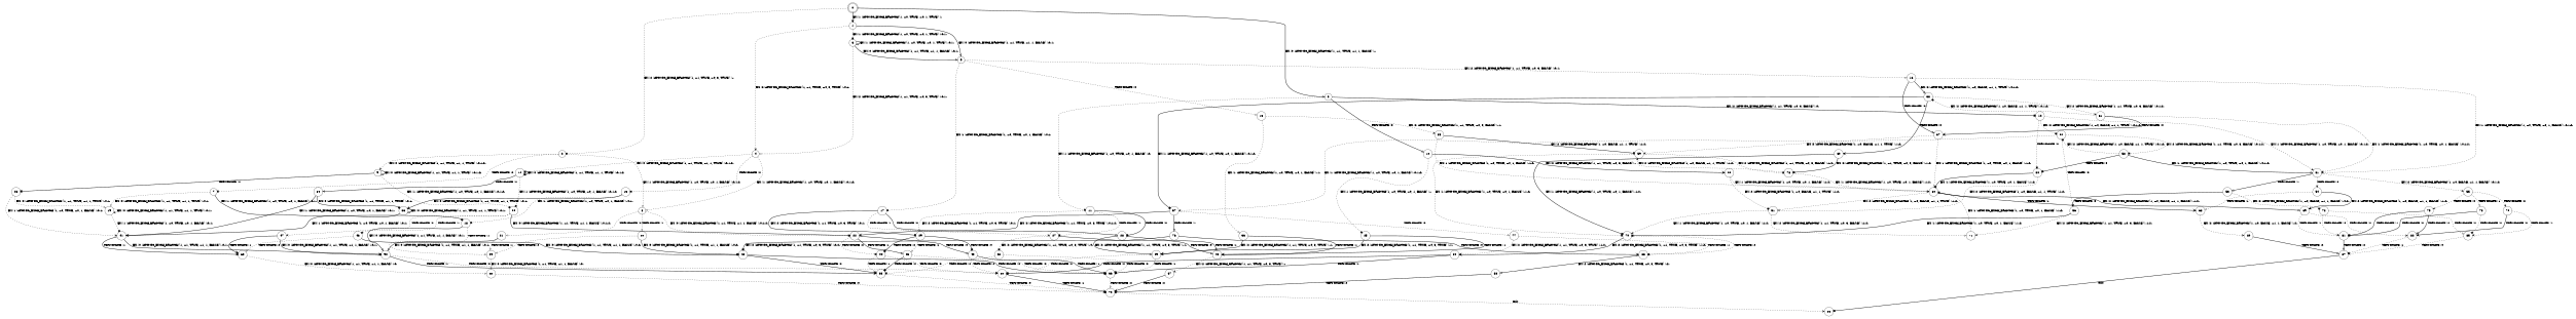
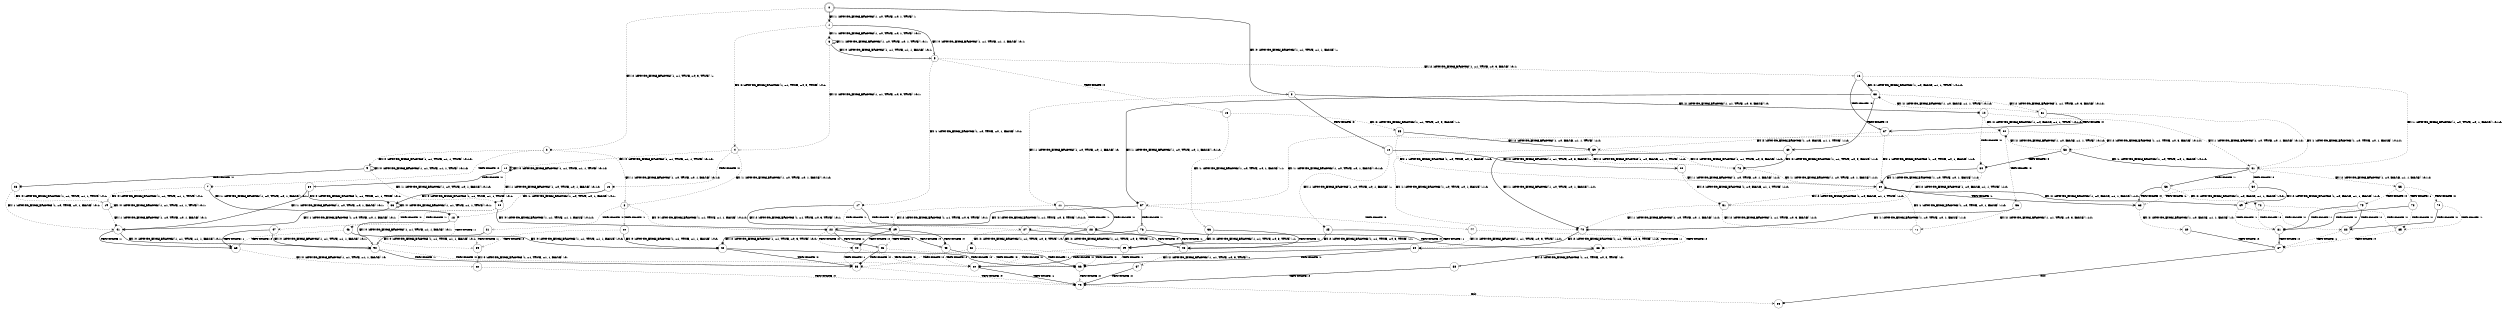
  digraph {
    node [shape=circle]
    edge [arrowhead=box style=dashed]
    0 [peripheries=2]
    1
    2
    3
    4
    5
    6
    7
    8
    9
    10
    11
    12
    13
    14
    15
    16
    17
    18
    19
    20
    21
    22
    23
    24
    25
    26
    27
    28
    29
    30
    31
    32
    33
    34
    35
    36
    37
    38
    39
    n41 [label=90]
    41
    42
    43
    44
    45
    46
    47
    48
    49
    50
    51
    52
    53
    54
    55
    56
    57
    58
    59
    60
    61
    62
    63
    64
    65
    66
    67
    68
    69
    70
    71
    72
    73
    74
    75
    76
    77
    78
    79
    80
    81
    82
    83
    84
    85
    86
    87
    88
    0 -> 1 [arrowhead=vee label="EX !1 !ATOMIC_EXCH_BRANCH (1, +0, TRUE, +0, 1, TRUE) !::" style=bold]
    0 -> 2 [label="EX !2 !ATOMIC_EXCH_BRANCH (1, +1, TRUE, +0, 3, TRUE) !::"]
    0 -> 3 [arrowhead=onormal label="EX !0 !ATOMIC_EXCH_BRANCH (1, +1, TRUE, +1, 1, FALSE) !::" style=bold]
    1 -> 4 [arrowhead=vee label="EX !2 !ATOMIC_EXCH_BRANCH (1, +1, TRUE, +0, 3, TRUE) !:0:1:"]
    1 -> 5 [arrowhead=onormal label="EX !0 !ATOMIC_EXCH_BRANCH (1, +1, TRUE, +1, 1, FALSE) !:0:1:" style=bold]
    1 -> 6 [label="EX !1 !ATOMIC_EXCH_BRANCH (1, +0, TRUE, +0, 1, TRUE) !:0:1:"]
    2 -> 7 [label="TERMINATE !2"]
    2 -> 8 [arrowhead=onormal label="EX !1 !ATOMIC_EXCH_BRANCH (1, +0, TRUE, +0, 1, FALSE) !:0:1:2:"]
    2 -> 9 [arrowhead=vee label="EX !0 !ATOMIC_EXCH_BRANCH (1, +1, TRUE, +1, 1, TRUE) !:0:1:2:"]
    3 -> 10 [arrowhead=onormal label="TERMINATE !0" style=bold]
    3 -> 11 [label="EX !1 !ATOMIC_EXCH_BRANCH (1, +0, TRUE, +0, 1, FALSE) !:0:"]
    3 -> 12 [label="EX !2 !ATOMIC_EXCH_BRANCH (1, +1, TRUE, +0, 3, FALSE) !:0:" style=bold]
    4 -> 8 [arrowhead=onormal label="EX !1 !ATOMIC_EXCH_BRANCH (1, +0, TRUE, +0, 1, FALSE) !:0:1:2:"]
    4 -> 13 [label="TERMINATE !2"]
    4 -> 14 [label="EX !0 !ATOMIC_EXCH_BRANCH (1, +1, TRUE, +1, 1, TRUE) !:0:1:2:"]
    5 -> 15 [arrowhead=onormal label="TERMINATE !0"]
    5 -> 16 [arrowhead=onormal label="EX !2 !ATOMIC_EXCH_BRANCH (1, +1, TRUE, +0, 3, FALSE) !:0:1:"]
    5 -> 17 [label="EX !1 !ATOMIC_EXCH_BRANCH (1, +0, TRUE, +0, 1, FALSE) !:0:1:"]
    6 -> 4 [arrowhead=onormal label="EX !2 !ATOMIC_EXCH_BRANCH (1, +1, TRUE, +0, 3, TRUE) !:0:1:"]
    6 -> 5 [arrowhead=onormal label="EX !0 !ATOMIC_EXCH_BRANCH (1, +1, TRUE, +1, 1, FALSE) !:0:1:" style=bold]
    6 -> 6 [arrowhead=onormal label="EX !1 !ATOMIC_EXCH_BRANCH (1, +0, TRUE, +0, 1, TRUE) !:0:1:" style=bold]
    7 -> 18 [label="EX !1 !ATOMIC_EXCH_BRANCH (1, +0, TRUE, +0, 1, FALSE) !:0:1:" style=bold]
    7 -> 19 [arrowhead=onormal label="EX !0 !ATOMIC_EXCH_BRANCH (1, +1, TRUE, +1, 1, TRUE) !:0:1:"]
    8 -> 20 [arrowhead=onormal label="TERMINATE !1"]
    8 -> 21 [arrowhead=onormal label="TERMINATE !2"]
    8 -> 22 [label="EX !0 !ATOMIC_EXCH_BRANCH (1, +1, TRUE, +1, 1, FALSE) !:0:1:2:"]
    9 -> 9 [arrowhead=onormal label="EX !0 !ATOMIC_EXCH_BRANCH (1, +1, TRUE, +1, 1, TRUE) !:0:1:2:" style=bold]
    9 -> 23 [label="TERMINATE !2" style=bold]
    9 -> 24 [label="EX !1 !ATOMIC_EXCH_BRANCH (1, +0, TRUE, +0, 1, FALSE) !:0:1:2:"]
    10 -> 25 [label="EX !1 !ATOMIC_EXCH_BRANCH (1, +0, TRUE, +0, 1, FALSE) !::"]
    10 -> 26 [arrowhead=vee label="EX !2 !ATOMIC_EXCH_BRANCH (1, +1, TRUE, +0, 3, FALSE) !::" style=bold]
    11 -> 27 [label="TERMINATE !1"]
    11 -> 28 [label="TERMINATE !0" style=bold]
    11 -> 29 [arrowhead=onormal label="EX !2 !ATOMIC_EXCH_BRANCH (1, +1, TRUE, +0, 3, TRUE) !:0:1:"]
    12 -> 30 [label="TERMINATE !0"]
    12 -> 31 [arrowhead=vee label="EX !1 !ATOMIC_EXCH_BRANCH (1, +0, TRUE, +0, 1, FALSE) !:0:1:2:"]
    12 -> 32 [label="EX !2 !ATOMIC_EXCH_BRANCH (1, +0, FALSE, +1, 1, TRUE) !:0:1:2:"]
    13 -> 18 [label="EX !1 !ATOMIC_EXCH_BRANCH (1, +0, TRUE, +0, 1, FALSE) !:0:1:"]
    13 -> 33 [arrowhead=vee label="EX !0 !ATOMIC_EXCH_BRANCH (1, +1, TRUE, +1, 1, TRUE) !:0:1:" style=bold]
    14 -> 14 [label="EX !0 !ATOMIC_EXCH_BRANCH (1, +1, TRUE, +1, 1, TRUE) !:0:1:2:" style=bold]
    14 -> 24 [label="EX !1 !ATOMIC_EXCH_BRANCH (1, +0, TRUE, +0, 1, FALSE) !:0:1:2:"]
    14 -> 34 [arrowhead=onormal label="TERMINATE !2" style=bold]
    15 -> 35 [arrowhead=vee label="EX !2 !ATOMIC_EXCH_BRANCH (1, +1, TRUE, +0, 3, FALSE) !:1:"]
    15 -> 36 [arrowhead=onormal label="EX !1 !ATOMIC_EXCH_BRANCH (1, +0, TRUE, +0, 1, FALSE) !:1:"]
    16 -> 31 [arrowhead=vee label="EX !1 !ATOMIC_EXCH_BRANCH (1, +0, TRUE, +0, 1, FALSE) !:0:1:2:"]
    16 -> 37 [arrowhead=onormal label="TERMINATE !0" style=bold]
    16 -> 38 [arrowhead=onormal label="EX !2 !ATOMIC_EXCH_BRANCH (1, +0, FALSE, +1, 1, TRUE) !:0:1:2:" style=bold]
    17 -> 27 [arrowhead=vee label="TERMINATE !1"]
    17 -> 28 [arrowhead=onormal label="TERMINATE !0" style=bold]
    17 -> 29 [label="EX !2 !ATOMIC_EXCH_BRANCH (1, +1, TRUE, +0, 3, TRUE) !:0:1:" style=bold]
    18 -> 39 [arrowhead=onormal label="TERMINATE !1"]
    18 -> n41 [arrowhead=onormal label="EX !0 !ATOMIC_EXCH_BRANCH (1, +1, TRUE, +1, 1, FALSE) !:0:1:" style=bold]
    19 -> 19 [arrowhead=vee label="EX !0 !ATOMIC_EXCH_BRANCH (1, +1, TRUE, +1, 1, TRUE) !:0:1:"]
    19 -> 41 [label="EX !1 !ATOMIC_EXCH_BRANCH (1, +0, TRUE, +0, 1, FALSE) !:0:1:"]
    20 -> 39 [arrowhead=onormal label="TERMINATE !2"]
    20 -> 42 [label="EX !0 !ATOMIC_EXCH_BRANCH (1, +1, TRUE, +1, 1, FALSE) !:0:2:" style=bold]
    21 -> 39 [arrowhead=onormal label="TERMINATE !1"]
    21 -> n41 [arrowhead=onormal label="EX !0 !ATOMIC_EXCH_BRANCH (1, +1, TRUE, +1, 1, FALSE) !:0:1:" style=bold]
    22 -> 43 [arrowhead=onormal label="TERMINATE !1" style=bold]
    22 -> 44 [label="TERMINATE !2"]
    22 -> 45 [arrowhead=onormal label="TERMINATE !0" style=bold]
    23 -> 19 [arrowhead=onormal label="EX !0 !ATOMIC_EXCH_BRANCH (1, +1, TRUE, +1, 1, TRUE) !:0:1:"]
    23 -> 41 [arrowhead=vee label="EX !1 !ATOMIC_EXCH_BRANCH (1, +0, TRUE, +0, 1, FALSE) !:0:1:"]
    24 -> 22 [arrowhead=onormal label="EX !0 !ATOMIC_EXCH_BRANCH (1, +1, TRUE, +1, 1, FALSE) !:0:1:2:" style=bold]
    24 -> 46 [label="TERMINATE !1"]
    24 -> 47 [arrowhead=vee label="TERMINATE !2"]
    25 -> 48 [arrowhead=onormal label="TERMINATE !1" style=bold]
    25 -> 49 [arrowhead=vee label="EX !2 !ATOMIC_EXCH_BRANCH (1, +1, TRUE, +0, 3, TRUE) !:1:" style=bold]
    26 -> 50 [arrowhead=vee label="EX !1 !ATOMIC_EXCH_BRANCH (1, +0, TRUE, +0, 1, FALSE) !:1:2:"]
    26 -> 51 [label="EX !2 !ATOMIC_EXCH_BRANCH (1, +0, FALSE, +1, 1, TRUE) !:1:2:"]
    27 -> 48 [arrowhead=onormal label="TERMINATE !0" style=bold]
    27 -> 52 [label="EX !2 !ATOMIC_EXCH_BRANCH (1, +1, TRUE, +0, 3, TRUE) !:0:"]
    28 -> 48 [arrowhead=onormal label="TERMINATE !1" style=bold]
    28 -> 49 [arrowhead=onormal label="EX !2 !ATOMIC_EXCH_BRANCH (1, +1, TRUE, +0, 3, TRUE) !:1:" style=bold]
    29 -> 43 [arrowhead=onormal label="TERMINATE !1"]
    29 -> 44 [label="TERMINATE !2" style=bold]
    29 -> 45 [label="TERMINATE !0" style=bold]
    30 -> 50 [label="EX !1 !ATOMIC_EXCH_BRANCH (1, +0, TRUE, +0, 1, FALSE) !:1:2:" style=bold]
    30 -> 51 [arrowhead=onormal label="EX !2 !ATOMIC_EXCH_BRANCH (1, +0, FALSE, +1, 1, TRUE) !:1:2:"]
    31 -> 53 [arrowhead=onormal label="TERMINATE !1" style=bold]
    31 -> 54 [arrowhead=vee label="TERMINATE !0"]
    31 -> 55 [arrowhead=vee label="EX !2 !ATOMIC_EXCH_BRANCH (1, +0, FALSE, +1, 1, FALSE) !:0:1:2:"]
    32 -> 56 [arrowhead=vee label="TERMINATE !0"]
    32 -> 57 [arrowhead=vee label="EX !1 !ATOMIC_EXCH_BRANCH (1, +0, TRUE, +0, 1, FALSE) !:0:1:2:"]
    32 -> 58 [label="EX !2 !ATOMIC_EXCH_BRANCH (1, +1, TRUE, +0, 3, FALSE) !:0:1:2:"]
    33 -> 33 [arrowhead=onormal label="EX !0 !ATOMIC_EXCH_BRANCH (1, +1, TRUE, +1, 1, TRUE) !:0:1:" style=bold]
    33 -> 41 [arrowhead=vee label="EX !1 !ATOMIC_EXCH_BRANCH (1, +0, TRUE, +0, 1, FALSE) !:0:1:" style=bold]
    34 -> 33 [label="EX !0 !ATOMIC_EXCH_BRANCH (1, +1, TRUE, +1, 1, TRUE) !:0:1:" style=bold]
    34 -> 41 [arrowhead=onormal label="EX !1 !ATOMIC_EXCH_BRANCH (1, +0, TRUE, +0, 1, FALSE) !:0:1:" style=bold]
    35 -> 50 [arrowhead=onormal label="EX !1 !ATOMIC_EXCH_BRANCH (1, +0, TRUE, +0, 1, FALSE) !:1:2:"]
    35 -> 59 [label="EX !2 !ATOMIC_EXCH_BRANCH (1, +0, FALSE, +1, 1, TRUE) !:1:2:" style=bold]
    36 -> 48 [arrowhead=vee label="TERMINATE !1" style=bold]
    36 -> 49 [arrowhead=vee label="EX !2 !ATOMIC_EXCH_BRANCH (1, +1, TRUE, +0, 3, TRUE) !:1:" style=bold]
    37 -> 50 [arrowhead=onormal label="EX !1 !ATOMIC_EXCH_BRANCH (1, +0, TRUE, +0, 1, FALSE) !:1:2:"]
    37 -> 59 [arrowhead=vee label="EX !2 !ATOMIC_EXCH_BRANCH (1, +0, FALSE, +1, 1, TRUE) !:1:2:"]
    38 -> 57 [label="EX !1 !ATOMIC_EXCH_BRANCH (1, +0, TRUE, +0, 1, FALSE) !:0:1:2:" style=bold]
    38 -> 60 [arrowhead=vee label="TERMINATE !0" style=bold]
    38 -> 61 [arrowhead=vee label="EX !2 !ATOMIC_EXCH_BRANCH (1, +1, TRUE, +0, 3, FALSE) !:0:1:2:"]
    39 -> 62 [arrowhead=onormal label="EX !0 !ATOMIC_EXCH_BRANCH (1, +1, TRUE, +1, 1, FALSE) !:0:"]
    n41 -> 63 [arrowhead=vee label="TERMINATE !1" style=bold]
    n41 -> 64 [arrowhead=vee label="TERMINATE !0"]
    41 -> n41 [arrowhead=vee label="EX !0 !ATOMIC_EXCH_BRANCH (1, +1, TRUE, +1, 1, FALSE) !:0:1:" style=bold]
    41 -> 65 [label="TERMINATE !1" style=bold]
    42 -> 63 [arrowhead=vee label="TERMINATE !2" style=bold]
    42 -> 66 [label="TERMINATE !0" style=bold]
    43 -> 63 [label="TERMINATE !2" style=bold]
    43 -> 66 [label="TERMINATE !0"]
    44 -> 63 [arrowhead=onormal label="TERMINATE !1"]
    44 -> 64 [arrowhead=vee label="TERMINATE !0"]
    45 -> 64 [arrowhead=vee label="TERMINATE !2"]
    45 -> 66 [arrowhead=onormal label="TERMINATE !1" style=bold]
    46 -> 42 [label="EX !0 !ATOMIC_EXCH_BRANCH (1, +1, TRUE, +1, 1, FALSE) !:0:2:" style=bold]
    46 -> 65 [arrowhead=onormal label="TERMINATE !2"]
    47 -> n41 [label="EX !0 !ATOMIC_EXCH_BRANCH (1, +1, TRUE, +1, 1, FALSE) !:0:1:" style=bold]
    47 -> 65 [arrowhead=vee label="TERMINATE !1" style=bold]
    48 -> 67 [arrowhead=vee label="EX !2 !ATOMIC_EXCH_BRANCH (1, +1, TRUE, +0, 3, TRUE) !::"]
    49 -> 64 [label="TERMINATE !2"]
    49 -> 66 [label="TERMINATE !1"]
    50 -> 51 [arrowhead=onormal label="EX !2 !ATOMIC_EXCH_BRANCH (1, +0, FALSE, +1, 1, TRUE) !:1:2:"]
    50 -> 68 [arrowhead=vee label="TERMINATE !1" style=bold]
    50 -> 69 [arrowhead=onormal label="EX !2 !ATOMIC_EXCH_BRANCH (1, +0, FALSE, +1, 1, FALSE) !:1:2:" style=bold]
    51 -> 70 [arrowhead=vee label="EX !1 !ATOMIC_EXCH_BRANCH (1, +0, TRUE, +0, 1, FALSE) !:1:2:"]
    51 -> 71 [arrowhead=onormal label="EX !2 !ATOMIC_EXCH_BRANCH (1, +1, TRUE, +0, 3, FALSE) !:1:2:"]
    52 -> 63 [label="TERMINATE !2"]
    52 -> 66 [label="TERMINATE !0"]
-   53 -> 56 [arrowhead=onormal label="TERMINATE !0" style=bold]
+   53 -> 68 [arrowhead=onormal label="TERMINATE !0" style=bold]
    53 -> 72 [label="EX !2 !ATOMIC_EXCH_BRANCH (1, +0, FALSE, +1, 1, FALSE) !:0:2:"]
    54 -> 68 [arrowhead=onormal label="TERMINATE !1"]
    54 -> 69 [arrowhead=vee label="EX !2 !ATOMIC_EXCH_BRANCH (1, +0, FALSE, +1, 1, FALSE) !:1:2:" style=bold]
    55 -> 73 [arrowhead=onormal label="TERMINATE !1"]
    55 -> 74 [arrowhead=vee label="TERMINATE !2"]
    55 -> 75 [arrowhead=vee label="TERMINATE !0"]
    56 -> 70 [label="EX !1 !ATOMIC_EXCH_BRANCH (1, +0, TRUE, +0, 1, FALSE) !:1:2:" style=bold]
    56 -> 71 [arrowhead=vee label="EX !2 !ATOMIC_EXCH_BRANCH (1, +1, TRUE, +0, 3, FALSE) !:1:2:"]
    57 -> 22 [arrowhead=vee label="EX !2 !ATOMIC_EXCH_BRANCH (1, +1, TRUE, +0, 3, TRUE) !:0:1:2:" style=bold]
    57 -> 76 [arrowhead=onormal label="TERMINATE !1" style=bold]
    57 -> 77 [arrowhead=onormal label="TERMINATE !0"]
    58 -> 30 [label="TERMINATE !0" style=bold]
    58 -> 31 [arrowhead=onormal label="EX !1 !ATOMIC_EXCH_BRANCH (1, +0, TRUE, +0, 1, FALSE) !:0:1:2:" style=bold]
    58 -> 32 [label="EX !2 !ATOMIC_EXCH_BRANCH (1, +0, FALSE, +1, 1, TRUE) !:0:1:2:"]
    59 -> 70 [label="EX !1 !ATOMIC_EXCH_BRANCH (1, +0, TRUE, +0, 1, FALSE) !:1:2:"]
    59 -> 78 [label="EX !2 !ATOMIC_EXCH_BRANCH (1, +1, TRUE, +0, 3, FALSE) !:1:2:"]
    60 -> 70 [label="EX !1 !ATOMIC_EXCH_BRANCH (1, +0, TRUE, +0, 1, FALSE) !:1:2:" style=bold]
    60 -> 78 [label="EX !2 !ATOMIC_EXCH_BRANCH (1, +1, TRUE, +0, 3, FALSE) !:1:2:" style=bold]
    61 -> 31 [arrowhead=vee label="EX !1 !ATOMIC_EXCH_BRANCH (1, +0, TRUE, +0, 1, FALSE) !:0:1:2:"]
    61 -> 37 [arrowhead=vee label="TERMINATE !0" style=bold]
    61 -> 38 [label="EX !2 !ATOMIC_EXCH_BRANCH (1, +0, FALSE, +1, 1, TRUE) !:0:1:2:"]
    62 -> 79 [label="TERMINATE !0"]
    63 -> 79 [label="TERMINATE !0"]
    64 -> 79 [arrowhead=vee label="TERMINATE !1" style=bold]
    65 -> 62 [arrowhead=onormal label="EX !0 !ATOMIC_EXCH_BRANCH (1, +1, TRUE, +1, 1, FALSE) !:0:"]
    66 -> 79 [arrowhead=onormal label="TERMINATE !2"]
    67 -> 79 [arrowhead=vee label="TERMINATE !2" style=bold]
    68 -> 80 [arrowhead=vee label="EX !2 !ATOMIC_EXCH_BRANCH (1, +0, FALSE, +1, 1, FALSE) !:2:"]
    69 -> 81 [arrowhead=onormal label="TERMINATE !1"]
    69 -> 82 [arrowhead=vee label="TERMINATE !2"]
    70 -> 83 [label="TERMINATE !2"]
    70 -> 84 [arrowhead=vee label="EX !2 !ATOMIC_EXCH_BRANCH (1, +1, TRUE, +0, 3, TRUE) !:1:2:" style=bold]
    71 -> 50 [label="EX !1 !ATOMIC_EXCH_BRANCH (1, +0, TRUE, +0, 1, FALSE) !:1:2:"]
    72 -> 81 [arrowhead=vee label="TERMINATE !0"]
    72 -> 85 [arrowhead=onormal label="TERMINATE !2"]
    73 -> 81 [label="TERMINATE !0" style=bold]
    73 -> 85 [label="TERMINATE !2"]
    74 -> 82 [arrowhead=vee label="TERMINATE !0" style=bold]
    74 -> 85 [arrowhead=vee label="TERMINATE !1"]
    75 -> 81 [arrowhead=onormal label="TERMINATE !1" style=bold]
    75 -> 82 [arrowhead=onormal label="TERMINATE !2" style=bold]
    76 -> 42 [label="EX !2 !ATOMIC_EXCH_BRANCH (1, +1, TRUE, +0, 3, TRUE) !:0:2:" style=bold]
    76 -> 83 [arrowhead=vee label="TERMINATE !0" style=bold]
    77 -> 83 [arrowhead=vee label="TERMINATE !1"]
    77 -> 84 [arrowhead=vee label="EX !2 !ATOMIC_EXCH_BRANCH (1, +1, TRUE, +0, 3, TRUE) !:1:2:"]
    78 -> 50 [arrowhead=onormal label="EX !1 !ATOMIC_EXCH_BRANCH (1, +0, TRUE, +0, 1, FALSE) !:1:2:"]
    78 -> 59 [arrowhead=vee label="EX !2 !ATOMIC_EXCH_BRANCH (1, +0, FALSE, +1, 1, TRUE) !:1:2:"]
    79 -> 86 [arrowhead=vee label=exit]
    80 -> 87 [arrowhead=onormal label="TERMINATE !2" style=bold]
    81 -> 87 [arrowhead=onormal label="TERMINATE !2" style=bold]
    82 -> 87 [label="TERMINATE !1"]
    83 -> 88 [arrowhead=onormal label="EX !2 !ATOMIC_EXCH_BRANCH (1, +1, TRUE, +0, 3, TRUE) !:2:" style=bold]
    84 -> 64 [label="TERMINATE !2" style=bold]
    84 -> 66 [label="TERMINATE !1" style=bold]
    85 -> 87 [arrowhead=vee label="TERMINATE !0"]
    87 -> 86 [label=exit style=bold]
    88 -> 79 [label="TERMINATE !2" style=bold]
  }
